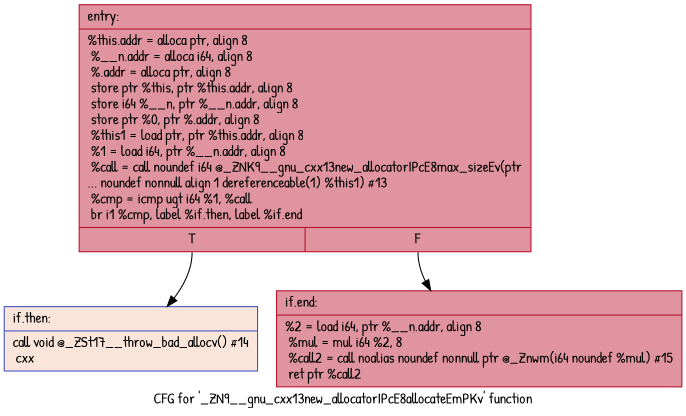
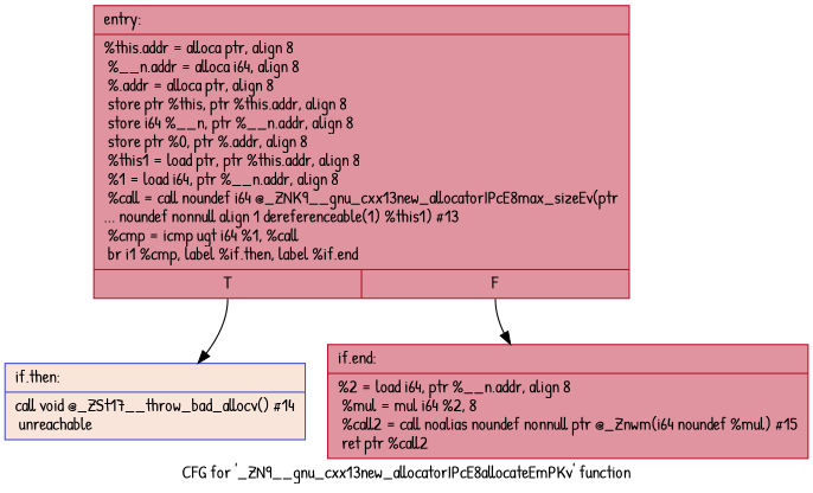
  digraph {
    label="CFG for '_ZN9__gnu_cxx13new_allocatorIPcE8allocateEmPKv' function"
    fontname="Patrick Hand"
    node [color="#b70d28ff" fillcolor="#b70d2870" fontname="Patrick Hand" shape=record style=filled]
    edge [fontname="Patrick Hand"]
    n1 [label="{entry:\l|  %this.addr = alloca ptr, align 8\l  %__n.addr = alloca i64, align 8\l  %.addr = alloca ptr, align 8\l  store ptr %this, ptr %this.addr, align 8\l  store i64 %__n, ptr %__n.addr, align 8\l  store ptr %0, ptr %.addr, align 8\l  %this1 = load ptr, ptr %this.addr, align 8\l  %1 = load i64, ptr %__n.addr, align 8\l  %call = call noundef i64 @_ZNK9__gnu_cxx13new_allocatorIPcE8max_sizeEv(ptr\l... noundef nonnull align 1 dereferenceable(1) %this1) #13\l  %cmp = icmp ugt i64 %1, %call\l  br i1 %cmp, label %if.then, label %if.end\l|{<s0>T|<s1>F}}"]
-   n2 [color="#3d50c3ff" fillcolor="#f4c5ad70" label="{if.then:\l|  call void @_ZSt17__throw_bad_allocv() #14\l  cxx\l}"]
+   n2 [color="#3d50c3ff" fillcolor="#f4c5ad70" label="{if.then:\l|  call void @_ZSt17__throw_bad_allocv() #14\l  unreachable\l}"]
    n3 [label="{if.end:\l|  %2 = load i64, ptr %__n.addr, align 8\l  %mul = mul i64 %2, 8\l  %call2 = call noalias noundef nonnull ptr @_Znwm(i64 noundef %mul) #15\l  ret ptr %call2\l}"]
    n1 -> n2 [tailport=s0]
    n1 -> n3 [tailport=s1]
  }
